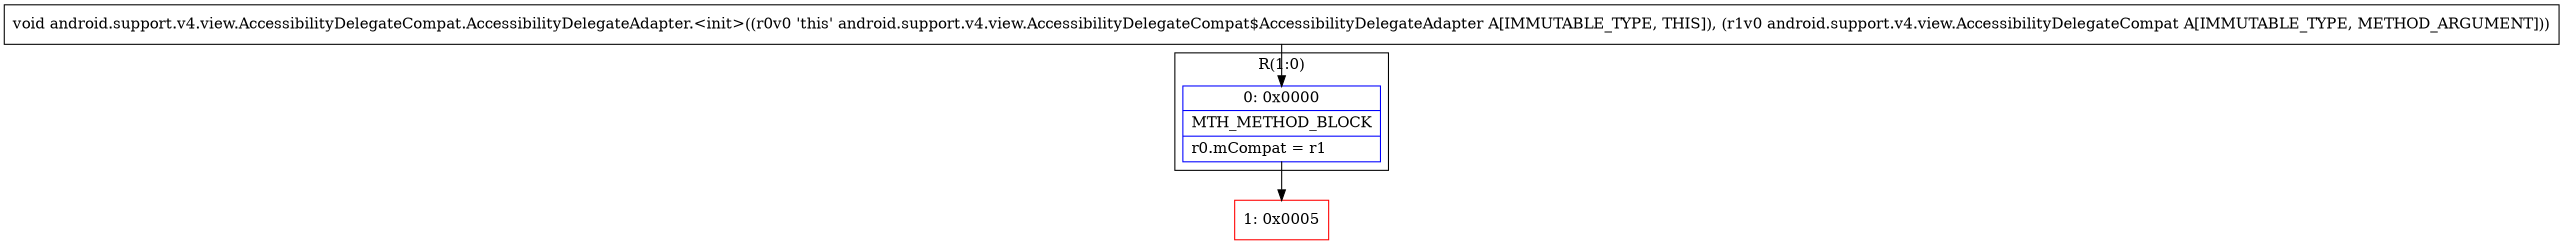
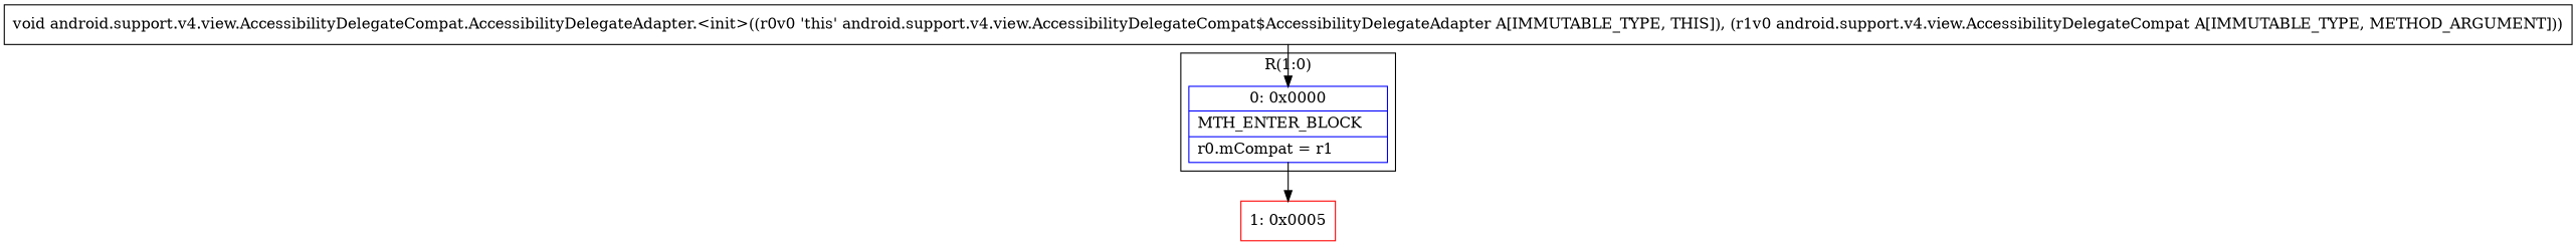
  digraph {
    node [shape=record]
-   n1 [color=blue label="{0\:\ 0x0000|MTH_METHOD_BLOCK\l|r0.mCompat = r1\l}"]
+   n1 [color=blue label="{0\:\ 0x0000|MTH_ENTER_BLOCK\l|r0.mCompat = r1\l}"]
    n2 [color=red label="{1\:\ 0x0005}"]
    n3 [label="{void android.support.v4.view.AccessibilityDelegateCompat.AccessibilityDelegateAdapter.\<init\>((r0v0 'this' android.support.v4.view.AccessibilityDelegateCompat$AccessibilityDelegateAdapter A[IMMUTABLE_TYPE, THIS]), (r1v0 android.support.v4.view.AccessibilityDelegateCompat A[IMMUTABLE_TYPE, METHOD_ARGUMENT])) }"]
    subgraph cluster_1 {
      label="R(1:0)"
      n1
    }
    n1 -> n2
    n3 -> n1
  }
